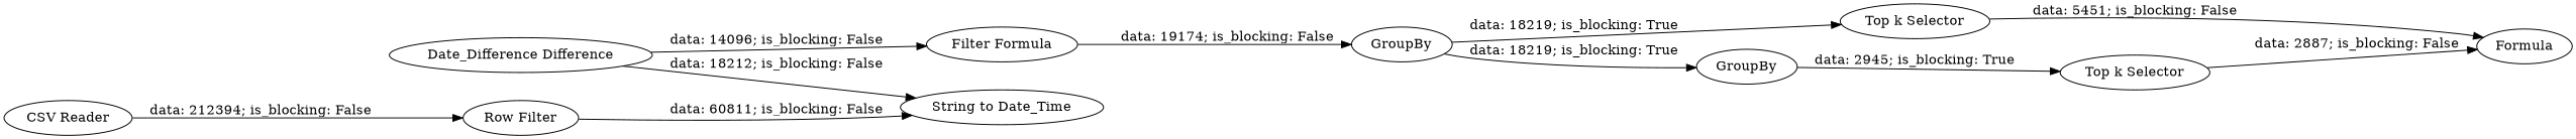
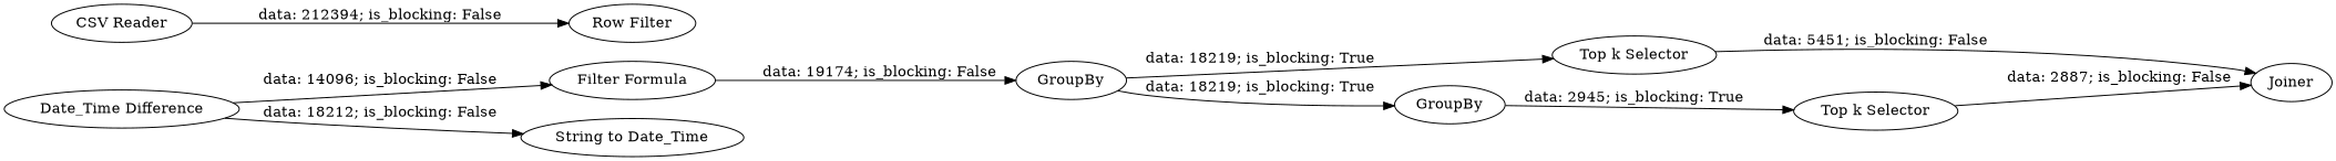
  digraph {
    rankdir=LR
    n1 [label="Filter Formula"]
    n2 [label=GroupBy]
    n3 [label="Top k Selector"]
    n4 [label=GroupBy]
-   n5 [label="Date_Difference Difference"]
+   n5 [label="Date_Time Difference"]
    n6 [label="String to Date_Time"]
    n7 [label="Row Filter"]
-   n8 [label=Formula]
+   n8 [label=Joiner]
    n9 [label="Top k Selector"]
    n10 [label="CSV Reader"]
    n1 -> n2 [label="data: 19174; is_blocking: False"]
    n2 -> n3 [label="data: 18219; is_blocking: True"]
    n2 -> n4 [label="data: 18219; is_blocking: True"]
    n3 -> n8 [label="data: 5451; is_blocking: False"]
    n4 -> n9 [label="data: 2945; is_blocking: True"]
    n5 -> n1 [label="data: 14096; is_blocking: False"]
    n5 -> n6 [label="data: 18212; is_blocking: False"]
-   n7 -> n6 [label="data: 60811; is_blocking: False"]
    n9 -> n8 [label="data: 2887; is_blocking: False"]
    n10 -> n7 [label="data: 212394; is_blocking: False"]
  }
